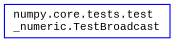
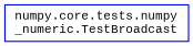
  digraph {
    rankdir=LR
    fontname="Liberation Mono"
-   n1 [color=blue fillcolor=white fontname="Liberation Mono" fontsize=10 height=0.2 label="numpy.core.tests.test\l_numeric.TestBroadcast" shape=box style=filled width=0.4]
+   n1 [color=blue fillcolor=white fontname="Liberation Mono" fontsize=10 height=0.2 label="numpy.core.tests.numpy\l_numeric.TestBroadcast" shape=box style=filled width=0.4]
  }
